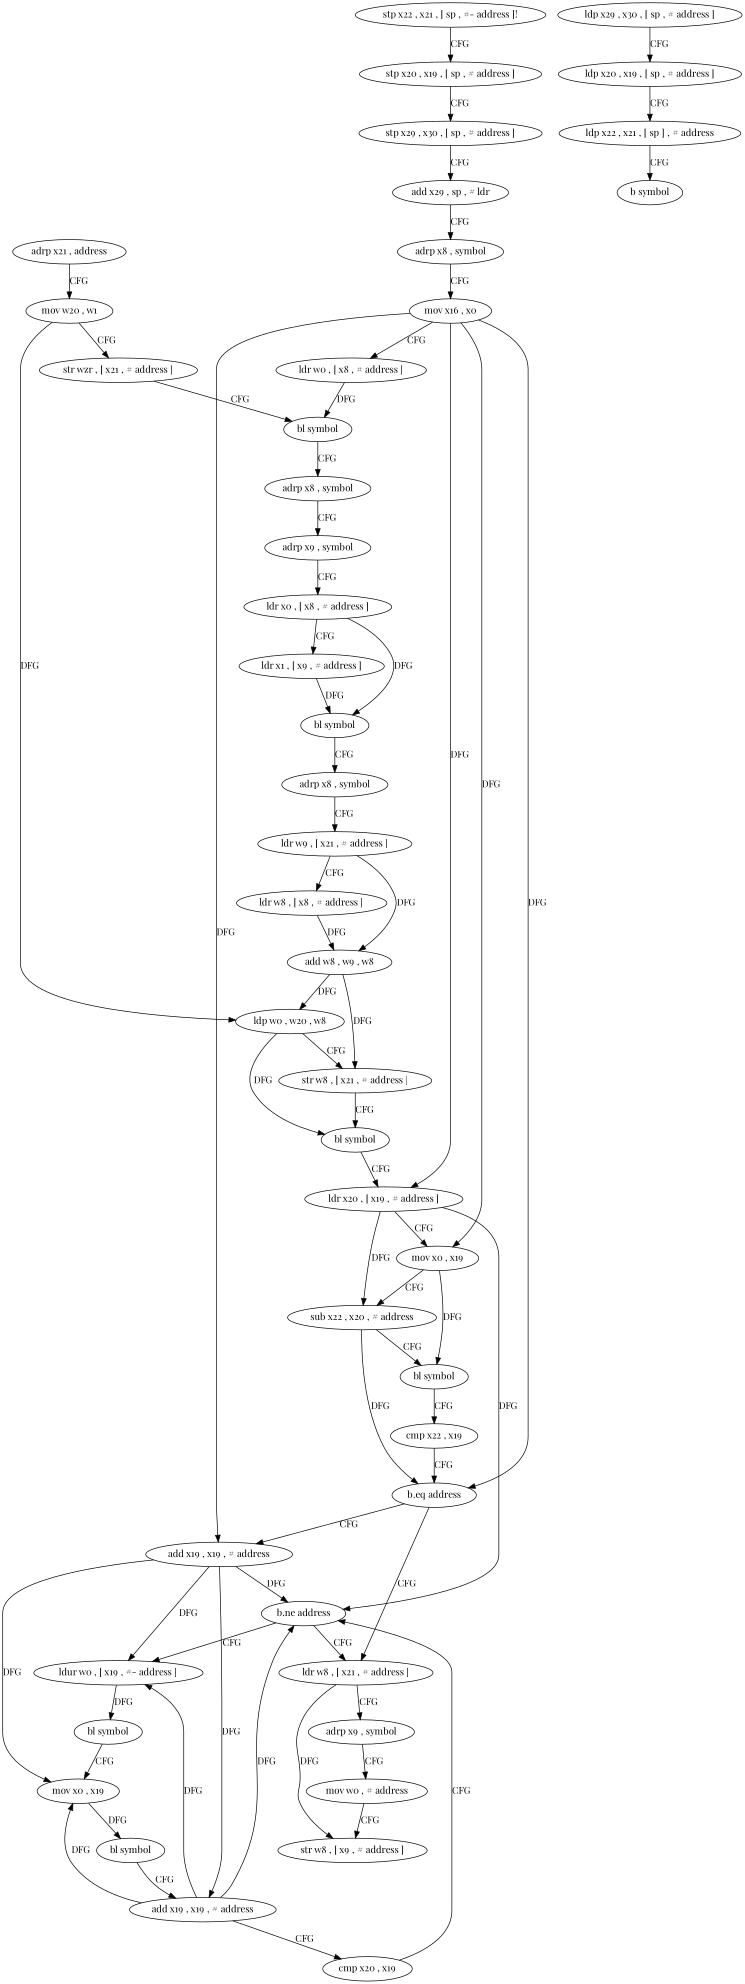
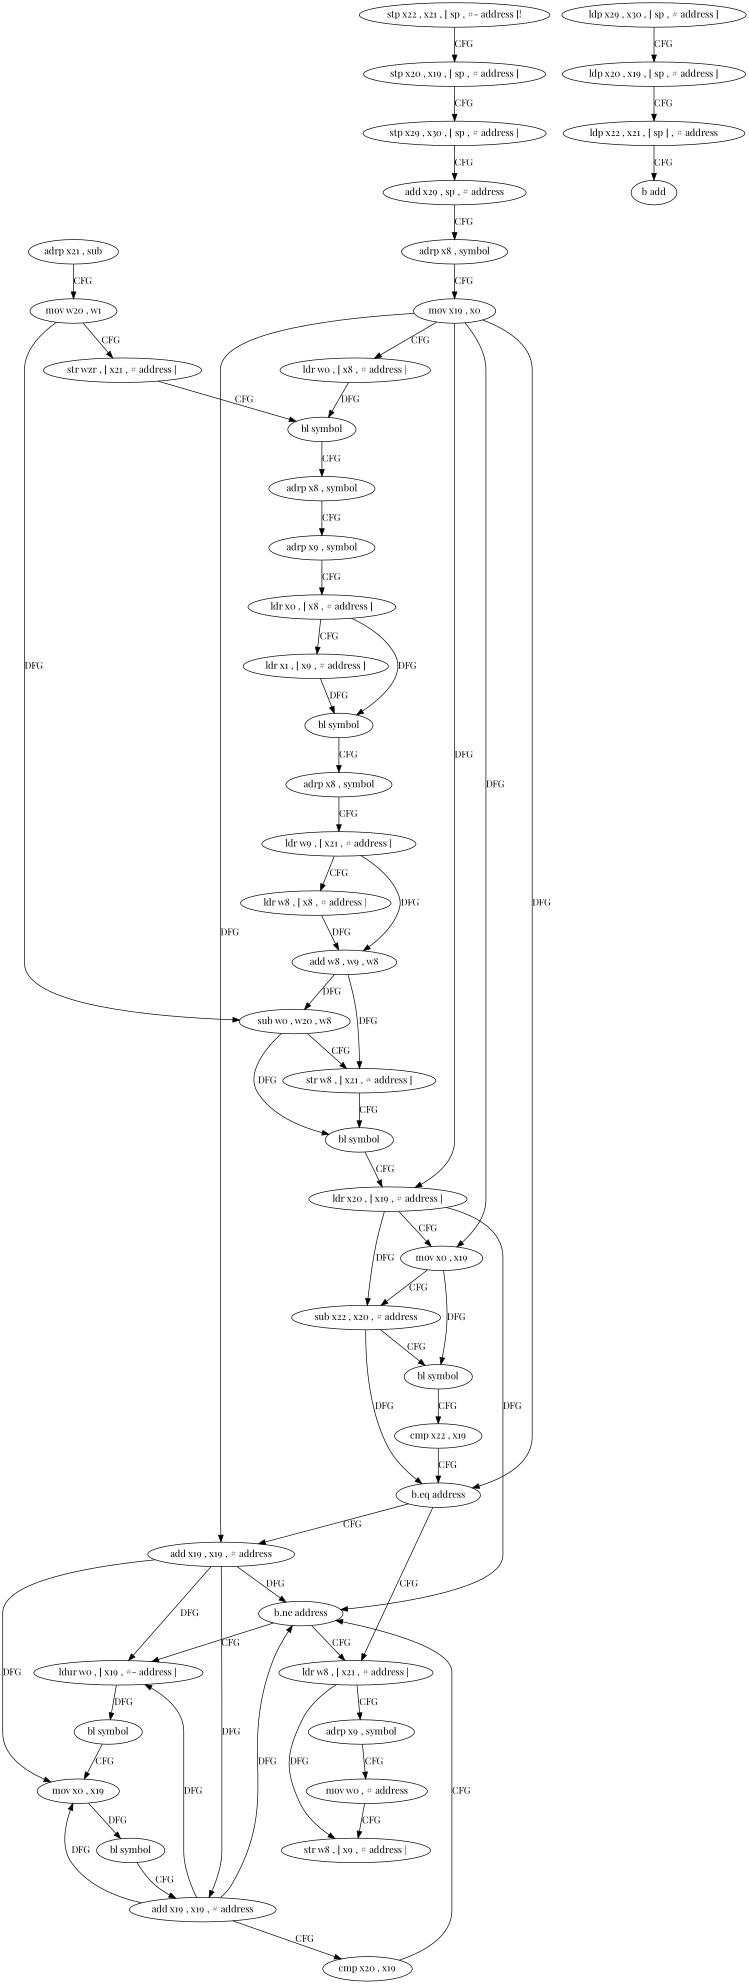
  digraph {
    fontname="Playfair Display"
    node [fontname="Playfair Display"]
    edge [fontname="Playfair Display"]
    n1 [label="stp x22 , x21 , [ sp , #- address ]!"]
    n2 [label="stp x20 , x19 , [ sp , # address ]"]
    n3 [label="stp x29 , x30 , [ sp , # address ]"]
-   n4 [label="add x29 , sp , # ldr"]
+   n4 [label="add x29 , sp , # address"]
    n5 [label="adrp x8 , symbol"]
-   n6 [label="mov x16 , x0"]
+   n6 [label="mov x19 , x0"]
    n7 [label="ldr w0 , [ x8 , # address ]"]
    n8 [label="ldr x20 , [ x19 , # address ]"]
    n9 [label="mov x0 , x19"]
    n10 [label="b.eq address"]
    n11 [label="add x19 , x19 , # address"]
    n12 [label="bl symbol"]
    n13 [label="sub x22 , x20 , # address"]
    n14 [label="b.ne address"]
    n15 [label="bl symbol"]
    n16 [label="ldr w8 , [ x21 , # address ]"]
    n17 [label="ldur w0 , [ x19 , #- address ]"]
    n18 [label="mov x0 , x19"]
    n19 [label="add x19 , x19 , # address"]
-   n20 [label="adrp x21 , address"]
+   n20 [label="adrp x21 , sub"]
    n21 [label="mov w20 , w1"]
    n22 [label="adrp x8 , symbol"]
    n23 [label="str wzr , [ x21 , # address ]"]
-   n24 [label="ldp w0 , w20 , w8"]
+   n24 [label="sub w0 , w20 , w8"]
    n25 [label="str w8 , [ x21 , # address ]"]
    n26 [label="bl symbol"]
    n27 [label="adrp x9 , symbol"]
    n28 [label="ldr x0 , [ x8 , # address ]"]
    n29 [label="ldr x1 , [ x9 , # address ]"]
    n30 [label="bl symbol"]
    n31 [label="adrp x8 , symbol"]
    n32 [label="ldr w9 , [ x21 , # address ]"]
    n33 [label="ldr w8 , [ x8 , # address ]"]
    n34 [label="add w8 , w9 , w8"]
    n35 [label="cmp x22 , x19"]
    n36 [label="adrp x9 , symbol"]
    n37 [label="str w8 , [ x9 , # address ]"]
    n38 [label="mov w0 , # address"]
    n39 [label="bl symbol"]
    n40 [label="bl symbol"]
    n41 [label="cmp x20 , x19"]
    n42 [label="ldp x29 , x30 , [ sp , # address ]"]
    n43 [label="ldp x20 , x19 , [ sp , # address ]"]
    n44 [label="ldp x22 , x21 , [ sp ] , # address"]
-   n45 [label="b symbol"]
+   n45 [label="b add"]
    n1 -> n2 [label=CFG]
    n2 -> n3 [label=CFG]
    n3 -> n4 [label=CFG]
    n4 -> n5 [label=CFG]
    n5 -> n6 [label=CFG]
    n6 -> n7 [label=CFG]
    n6 -> n8 [label=DFG]
    n6 -> n9 [label=DFG]
    n6 -> n10 [label=DFG]
    n6 -> n11 [label=DFG]
    n7 -> n12 [label=DFG]
    n8 -> n9 [label=CFG]
    n8 -> n13 [label=DFG]
    n8 -> n14 [label=DFG]
    n9 -> n13 [label=CFG]
    n9 -> n15 [label=DFG]
    n10 -> n11 [label=CFG]
    n10 -> n16 [label=CFG]
    n11 -> n14 [label=DFG]
    n11 -> n17 [label=DFG]
    n11 -> n18 [label=DFG]
    n11 -> n19 [label=DFG]
    n12 -> n22 [label=CFG]
    n13 -> n10 [label=DFG]
    n13 -> n15 [label=CFG]
    n14 -> n16 [label=CFG]
    n14 -> n17 [label=CFG]
    n15 -> n35 [label=CFG]
    n16 -> n36 [label=CFG]
    n16 -> n37 [label=DFG]
    n17 -> n39 [label=DFG]
    n18 -> n40 [label=DFG]
    n19 -> n14 [label=DFG]
    n19 -> n17 [label=DFG]
    n19 -> n18 [label=DFG]
    n19 -> n41 [label=CFG]
    n20 -> n21 [label=CFG]
    n21 -> n23 [label=CFG]
    n21 -> n24 [label=DFG]
    n22 -> n27 [label=CFG]
    n23 -> n12 [label=CFG]
    n24 -> n25 [label=CFG]
    n24 -> n26 [label=DFG]
    n25 -> n26 [label=CFG]
    n26 -> n8 [label=CFG]
    n27 -> n28 [label=CFG]
    n28 -> n29 [label=CFG]
    n28 -> n30 [label=DFG]
    n29 -> n30 [label=DFG]
    n30 -> n31 [label=CFG]
    n31 -> n32 [label=CFG]
    n32 -> n33 [label=CFG]
    n32 -> n34 [label=DFG]
    n33 -> n34 [label=DFG]
    n34 -> n24 [label=DFG]
    n34 -> n25 [label=DFG]
    n35 -> n10 [label=CFG]
    n36 -> n38 [label=CFG]
    n38 -> n37 [label=CFG]
    n39 -> n18 [label=CFG]
    n40 -> n19 [label=CFG]
    n41 -> n14 [label=CFG]
    n42 -> n43 [label=CFG]
    n43 -> n44 [label=CFG]
    n44 -> n45 [label=CFG]
  }
